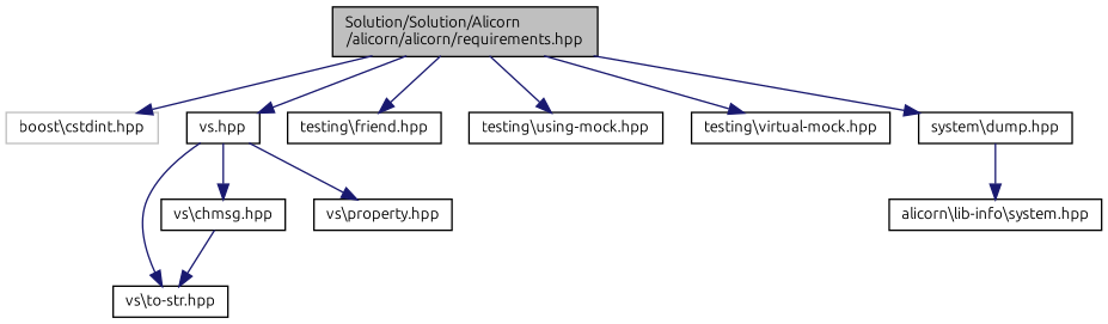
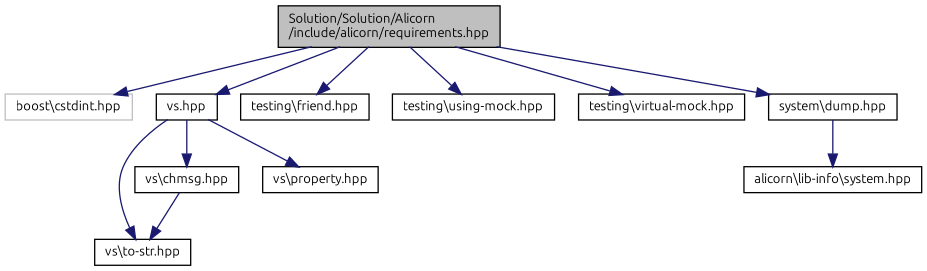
  digraph {
    fontname=Ubuntu
    node [color=black fillcolor=white fontname=Ubuntu fontsize=10 shape=record style=filled]
    edge [color=midnightblue fontname=Ubuntu fontsize=10 labelfontname=Verdana labelfontsize=10 style=solid]
-   n1 [fillcolor=grey75 fontcolor=black height=0.2 label="Solution/Solution/Alicorn\l/alicorn/alicorn/requirements.hpp" width=0.4]
+   n1 [fillcolor=grey75 fontcolor=black height=0.2 label="Solution/Solution/Alicorn\l/include/alicorn/requirements.hpp" width=0.4]
    n2 [color=grey75 height=0.2 label="boost\\cstdint.hpp" width=0.4]
    n3 [height=0.2 label="vs.hpp" width=0.4]
    n4 [height=0.2 label="testing\\friend.hpp" width=0.4]
    n5 [height=0.2 label="testing\\using-mock.hpp" width=0.4]
    n6 [height=0.2 label="testing\\virtual-mock.hpp" width=0.4]
    n7 [height=0.2 label="system\\dump.hpp" width=0.4]
    n8 [height=0.2 label="vs\\to-str.hpp" width=0.4]
    n9 [height=0.2 label="vs\\chmsg.hpp" width=0.4]
    n10 [height=0.2 label="vs\\property.hpp" width=0.4]
    n11 [height=0.2 label="alicorn\\lib-info\\system.hpp" width=0.4]
    n1 -> n2
    n1 -> n3
    n1 -> n4
    n1 -> n5
    n1 -> n6
    n1 -> n7
    n3 -> n8
    n3 -> n9
    n3 -> n10
    n7 -> n11
    n9 -> n8
  }
